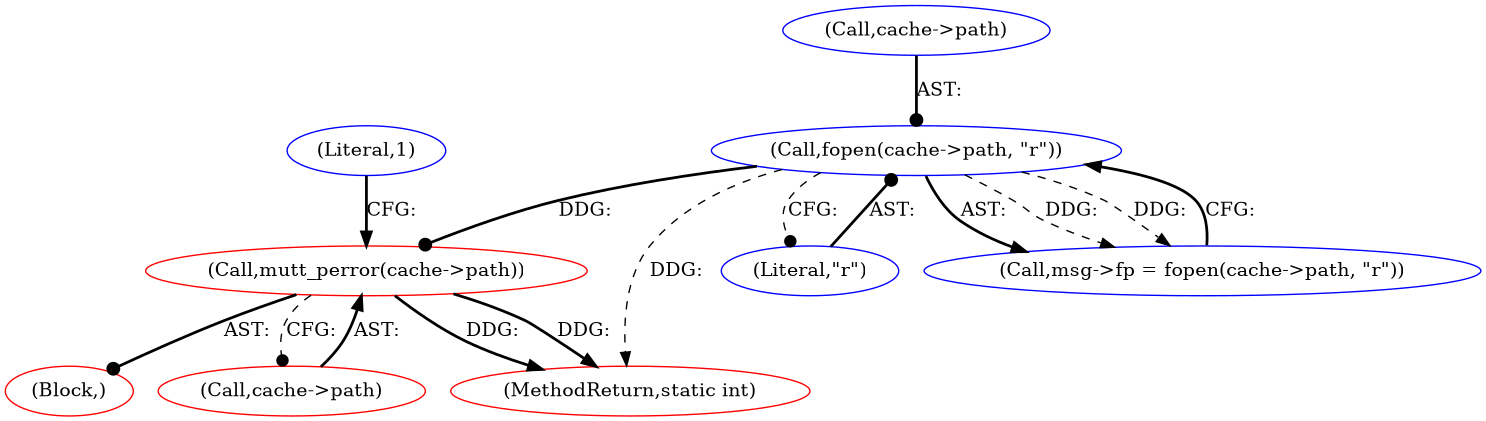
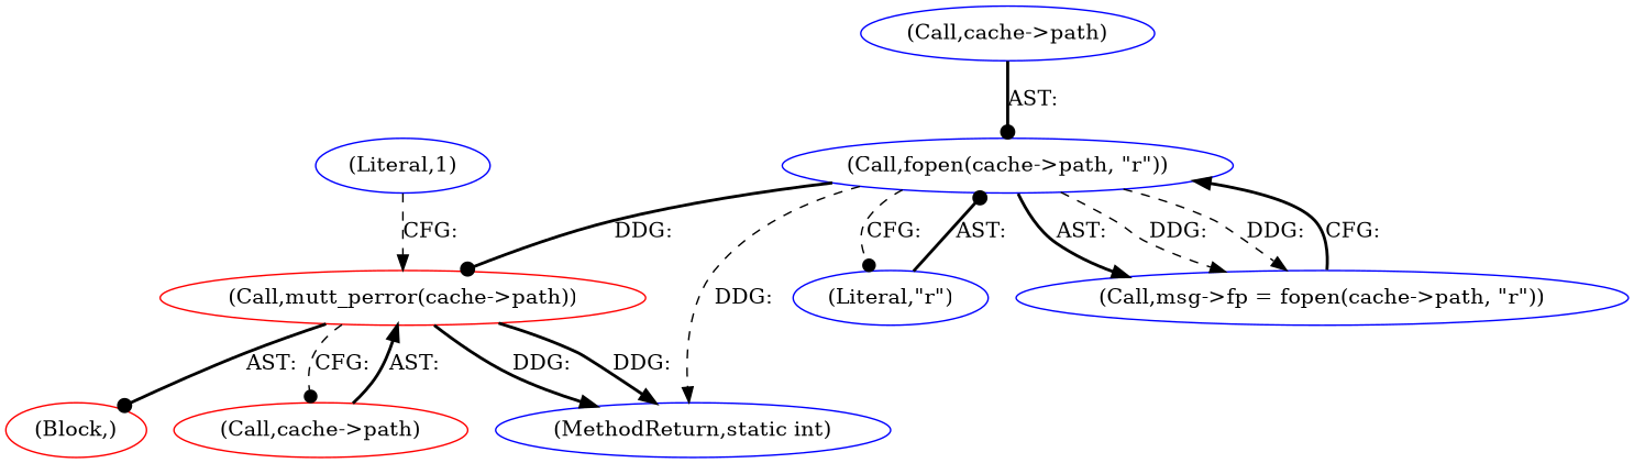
  digraph {
    node [color=blue]
    edge [arrowhead=normal style=bold]
    n1 [color=red label="(Call,mutt_perror(cache->path))"]
    n2 [color=red label="(Block,)"]
    n3 [color=red label="(Call,cache->path)"]
-   n4 [color=red label="(MethodReturn,static int)"]
+   n4 [label="(MethodReturn,static int)"]
    n5 [label="(Call,fopen(cache->path, \"r\"))"]
    n6 [label="(Literal,\"r\")"]
    n7 [label="(Call,msg->fp = fopen(cache->path, \"r\"))"]
    n8 [label="(Literal,1)"]
    n9 [label="(Call,cache->path)"]
    n1 -> n2 [arrowhead=dot label="AST: "]
    n1 -> n3 [arrowhead=dot label="CFG: " style=dashed]
    n1 -> n4 [label="DDG: "]
    n1 -> n4 [label="DDG: "]
    n3 -> n1 [label="AST: "]
    n5 -> n1 [arrowhead=dot label="DDG: "]
    n5 -> n4 [label="DDG: " style=dashed]
    n5 -> n6 [arrowhead=dot label="CFG: " style=dashed]
    n5 -> n7 [label="AST: "]
    n5 -> n7 [label="DDG: " style=dashed]
    n5 -> n7 [label="DDG: " style=dashed]
    n6 -> n5 [arrowhead=dot label="AST: "]
    n7 -> n5 [label="CFG: "]
-   n8 -> n1 [label="CFG: "]
+   n8 -> n1 [label="CFG: " style=dashed]
    n9 -> n5 [arrowhead=dot label="AST: "]
  }
